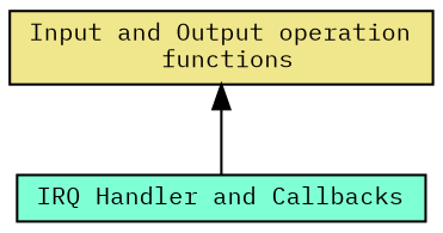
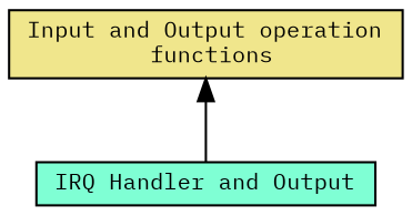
  digraph {
    rankdir=TB
    fontname="IBM Plex Mono"
    node [color=black fontname="IBM Plex Mono" fontsize=10 shape=record style=filled]
    n1 [fillcolor=khaki height=0.2 label="Input and Output operation\l functions" width=0.4]
-   n2 [fillcolor=aquamarine fontcolor=black height=0.2 label="IRQ Handler and Callbacks" width=0.4]
+   n2 [fillcolor=aquamarine fontcolor=black height=0.2 label="IRQ Handler and Output" width=0.4]
    n1 -> n2 [dir=back fontname="IBM Plex Mono" fontsize=10 labelfontname=Helvetica labelfontsize=10 shape=plaintext style=solid]
  }
